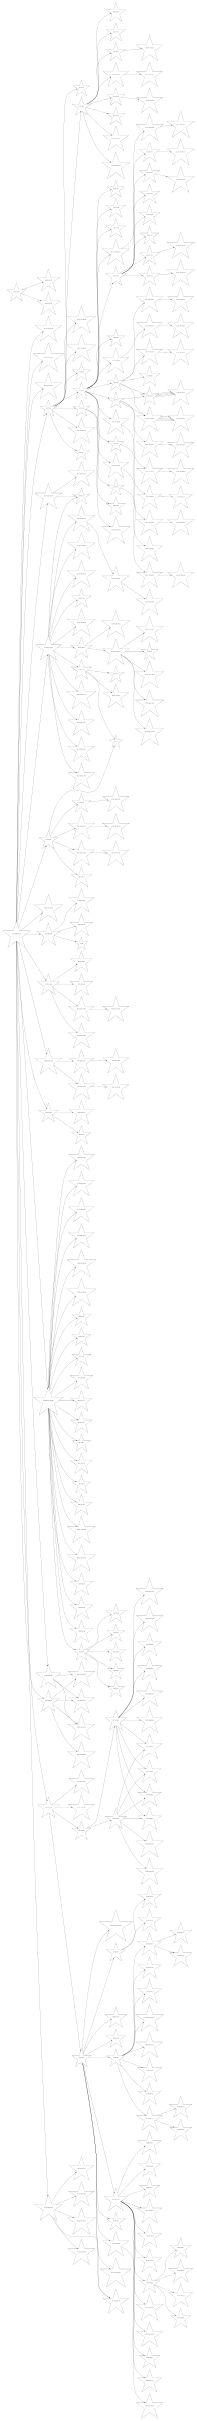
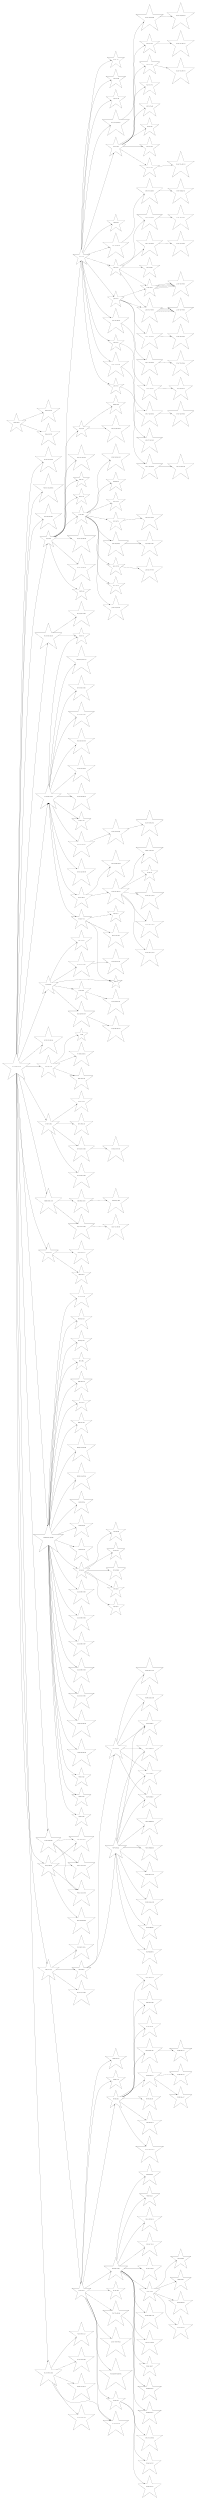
  digraph {
    fontname="EB Garamond"
    rankdir=LR
    node [fontname="EB Garamond" shape=star]
    edge [fontname="EB Garamond"]
    "EF-00-3028090-010"
    "9E130-1120-3A2D"
    "9E130-1140-2A30KC"
    "EC20-3304-00-002"
    "EF30-7000"
    "EF34-2000C"
    "S-EF30-3210-00-024"
    "TOOL BOX-XS"
    "Y-7130-F-40SA"
    "Y-8000-SN03-1300"
    "Y-BA06-0906"
    "Y-BIEFB1213-300900"
    "Y-CEEF30-C2100"
    "Y-CEEF30-CS2100"
    "Y-EF30-N2820"
    "Y-EF30-NS28202"
    "Y-EF34-C7303"
    "Y-LU00-PU04-6XS"
    "9MA07-686"
    "EF30-7100"
    "EF30-7300"
    "EU34-5111-00-001"
    "I640-7317"
    "JA30-7116"
    "JA30-7400A"
    "S-EF30-7250-00-002"
    "S-EF30-7500-00-003"
    "9HT26"
    "EF24-2307-00-003"
    "EF34-2306G"
    "EU30-4089-00-007"
    "JA30-1110A-1"
    "9BF01-0G03-03"
    "9HT28"
    "9S-TOOL BOX-4"
    "9BZ01-SN90A"
    "9Z713-SN34-01"
    "EF30-4015-00-003"
    "EF30-4509-00-004"
    "8000-SN03-1300"
    "C834-7111-00-003"
    "9BA06-0D08-A1"
    "9BF03-0G69"
    "95M20-0420"
    "95M20-0450"
    "95M20-0500"
    n47 [label="9A-2X25X2206"]
    "9BF19-JH-135"
    "9BF19-JH-215"
    "9BI01-20L1"
    "9BI03-S004-02"
    "9BI04-0G08"
    "9BK01-0118-6"
    "9BN03-0G16-W088"
    "9BN03-0G16-W094"
    "9I-10X25X2214"
    "9I-10X25X2364"
    "9I-10X25X2764"
    "EF34-2300"
    "JA30-2108-00-003"
    "JA30-2108-00-006"
    "JA30-2108-00-007"
    "JA30-2108-00-010"
+   "JA30-2113-00-001"
    "S-TB30-2100-00-004"
    "S-TB30-2200-00-003"
    n67 [label="9S-E620-1302-XL-A5"]
    "EF30-1501-00-001"
    "EF30-3202-00-005"
    "EF30-5511"
    "EU30-3201-00-003"
    "EU30-5101-00-007"
    "GH34-3315-00-001"
    "S-EF30-3300-00-011"
    "S-EF30-7114"
    "S-EF34-3240-00-003"
    "Y-EF30-5201C"
    "Y-M634-7112"
    "EF30-3321-00-026"
    "I630-3108-00-025"
    "VO-LS14141 G001"
    "VO-LS14141 G002"
    "XS3B-30X28X2640"
    "9EC00-B7.5HP-4"
    "9EP90-X030"
    "EF30-7157-00-002"
    "EF34-C7303"
    "9LU00-A030-P005"
    "9LU00-PU04-6-2"
    "9LU07-AO30-004"
    "9LU24-AO30-001"
    "9M630-1150-24V-A"
    "91300-0980"
    "EF30-7104-00-002"
    "EF30-7120"
    "EF34-7101-00-007"
    "JA30-7110"
    "JA30-7130"
    "JA30-7131-00-004"
    "JA30-7140"
    "Q130-7155"
    "RA30-7102B"
    "RA30-7151B"
    "RA34-7103-00-005"
    "RA34-7150A"
    "98M65-0800"
    "S-EF30-7300-00-002"
    "9MB22-0035"
    "EF30-7117A"
    "EF30-7407A"
    "EI30-7403-00-003"
    "JA30-2117B"
    "JA30-7405B"
    "JA30-7413-00-001"
    "S-JA30-7400-00-003"
    "EF30-7104-0Z-001"
    "EF34-7115-00-001"
    "JA30-1100B-1"
    "JA30-7125B"
    "JA30-7127-00-001"
    "JA30-7182-00-002"
    "RA34-7101K-B2"
    "EF30-7181-00-001"
    "EF34-7121-00-004"
    "EF34-7122-00-004"
    "JA30-7131-0F-001"
    "EF34-7123-00-002"
    "RA34-7103-0B-002"
    "9EL02-5310"
    "RA34-7133A"
    "RA34-7134A"
    "RA34-7135A"
    "RA34-7136A"
    "RA34-7137A"
    "S-EF30-7146B"
    "EF30-7104KD-A0"
    n137 [label="EF34-7115-6F-001"]
    "JA30-7125-0F-001"
    "JA30-7127-0F-001"
    "JA30-7182-0F-001"
    "EF34-7101K-A0"
    "EF30-7181-0F-001"
    "EF34-7121-0F-004"
    "EF34-7122-0F-004"
    "JA34-7123-0K-003"
    "RA34-7103-0K-003"
-   "RA34-7133-0F-001"
    "RA34-7134-0F-001"
    "RA34-7135-0F-001"
    "RA34-7136-0F-001"
    "EF30-7407-0F-001"
    "EI30-7403-0F-001"
    "JA30-2117-0F-001"
    "EF24-2307-0F-001"
    "EF34-2306-0F-001"
    "EU30-4089-0F-002"
    "EF30-4015-0F-001"
    "8000-SN03-1300F"
    "C834-7111-0F-003"
    "EF30-2308"
    "EF30-2310"
    "RA30-2304B"
    "RA30-2309"
    "TC30-2302B"
    "EF30-5101-0Z-003"
    "EU34-3211-00-001"
    "S-EF30-5200-00-004"
    "EF30-5515"
    "M634-7112-696T"
    "RA30-5101KD-A0"
    "9HT01-50"
    "9LU07-3301-35-001"
    "9LU07-5262-35-001"
    "9LU07-5262-37-001"
    "9M630-1150-24V-5"
    "9EP90-2K01A"
    "9EP90-2K01C"
    "9EA00-7.5HP-55N4-1"
    "9ED12-DB9P-4IN250A"
    "9EG04-24P1"
    "9EJ00-0160-60"
    "9EN00-1212"
    "9EP00-2004"
    "9S-XK00-C0003"
    "9T130-7200"
    "EF34-7124-00-006"
    "9EL08-ZB4BD2"
    "9EL09-ZB4BA3"
    "9EL09-ZB4BA5"
    "9EL09-ZB4BC4"
    "9EL09-ZB4BS54"
    "9EL09-ZB4BZ101"
    "9EL09-ZB4BZ103"
    "9EL09-ZB4BZ104"
    "9EP90-2K01A-07A"
    "9EP90-2K01A-07B"
    "9EP90-2K01C-07A"
    "9EP90-2K01C-07B"
    "9EG04-24P1-07"
    "9EG04-24P1-09"
    "9EG04-24P2"
    "9EG04-24P2-07"
    "9EG04-24P2-09"
    "9EP00-2004-03A1"
    "9EP00-2004-03B"
    "9EP00-2004-04"
    "9EP00-2004-CPU"
    "9EP00-2004-I/O"
    "9EP90-2004-05"
    "9EP90-2004-07A"
    "9EP90-2004-07B-01"
    "9EB00-1268V"
    "9ED80-K2005-6"
    "9ED80-X2001-7"
    "9EJ00-0080-60"
    "9EK00-6AL-I"
    "9EL01-3P32A-LS"
    "9EL10-AC1-25A"
    "9EL10-AC1-25B"
    "9EP00-2026B"
    "9EP00-MDR-40-24"
    "JA30-7119-00-002"
    "EF34-7124-0F-002"
    "9EP00-2004-01"
-   "9EP02-2004-06"
    "9EP00-2004-02"
    "9EP02-2004-07"
    "9EB00-1220-1"
    "9EP00-2026B-01"
    "9EP00-2026B-02"
    "9EP02-2026B"
    "EF-00-3028090-010" -> "9E130-1120-3A2D"
    "EF-00-3028090-010" -> "9E130-1140-2A30KC"
    "EF-00-3028090-010" -> "EC20-3304-00-002"
    "EF-00-3028090-010" -> "EF30-7000"
    "EF-00-3028090-010" -> "EF34-2000C"
    "EF-00-3028090-010" -> "S-EF30-3210-00-024"
    "EF-00-3028090-010" -> "TOOL BOX-XS"
    "EF-00-3028090-010" -> "Y-7130-F-40SA"
    "EF-00-3028090-010" -> "Y-8000-SN03-1300"
    "EF-00-3028090-010" -> "Y-BA06-0906"
    "EF-00-3028090-010" -> "Y-BIEFB1213-300900"
    "EF-00-3028090-010" -> "Y-CEEF30-C2100"
    "EF-00-3028090-010" -> "Y-CEEF30-CS2100"
    "EF-00-3028090-010" -> "Y-EF30-N2820"
    "EF-00-3028090-010" -> "Y-EF30-NS28202"
    "EF-00-3028090-010" -> "Y-EF34-C7303"
    "EF-00-3028090-010" -> "Y-LU00-PU04-6XS"
    "EF30-7000" -> "9MA07-686"
    "EF30-7000" -> "EF30-7100"
    "EF30-7000" -> "EF30-7300"
    "EF30-7000" -> "EU34-5111-00-001"
    "EF30-7000" -> "I640-7317"
    "EF30-7000" -> "JA30-7116"
    "EF30-7000" -> "JA30-7400A"
    "EF30-7000" -> "S-EF30-7250-00-002"
    "EF30-7000" -> "S-EF30-7500-00-003"
    "EF34-2000C" -> "9HT26"
    "EF34-2000C" -> "EF24-2307-00-003"
    "EF34-2000C" -> "EF34-2306G"
    "EF34-2000C" -> "EU30-4089-00-007"
    "EF34-2000C" -> "JA30-1110A-1"
    "TOOL BOX-XS" -> "9BF01-0G03-03"
    "TOOL BOX-XS" -> "9HT28"
    "TOOL BOX-XS" -> "9S-TOOL BOX-4"
    "Y-7130-F-40SA" -> "9BZ01-SN90A"
    "Y-7130-F-40SA" -> "9Z713-SN34-01"
    "Y-7130-F-40SA" -> "EF30-4015-00-003"
    "Y-7130-F-40SA" -> "EF30-4509-00-004"
    "Y-8000-SN03-1300" -> "8000-SN03-1300"
    "Y-8000-SN03-1300" -> "C834-7111-00-003"
    "Y-BA06-0906" -> "9BA06-0D08-A1"
    "Y-BA06-0906" -> "9BF03-0G69"
    "Y-BIEFB1213-300900" -> "95M20-0420"
    "Y-BIEFB1213-300900" -> "95M20-0450"
    "Y-BIEFB1213-300900" -> "95M20-0500"
    "Y-BIEFB1213-300900" -> n47
    "Y-BIEFB1213-300900" -> "9BF19-JH-135"
    "Y-BIEFB1213-300900" -> "9BF19-JH-215"
    "Y-BIEFB1213-300900" -> "9BI01-20L1"
    "Y-BIEFB1213-300900" -> "9BI03-S004-02"
    "Y-BIEFB1213-300900" -> "9BI04-0G08"
    "Y-BIEFB1213-300900" -> "9BK01-0118-6"
    "Y-BIEFB1213-300900" -> "9BN03-0G16-W088"
    "Y-BIEFB1213-300900" -> "9BN03-0G16-W094"
    "Y-BIEFB1213-300900" -> "9I-10X25X2214"
    "Y-BIEFB1213-300900" -> "9I-10X25X2364"
    "Y-BIEFB1213-300900" -> "9I-10X25X2764"
    "Y-BIEFB1213-300900" -> "EF34-2300"
    "Y-BIEFB1213-300900" -> "JA30-2108-00-003"
    "Y-BIEFB1213-300900" -> "JA30-2108-00-006"
    "Y-BIEFB1213-300900" -> "JA30-2108-00-007"
    "Y-BIEFB1213-300900" -> "JA30-2108-00-010"
+   "Y-BIEFB1213-300900" -> "JA30-2113-00-001"
    "Y-BIEFB1213-300900" -> "S-TB30-2100-00-004"
    "Y-BIEFB1213-300900" -> "S-TB30-2200-00-003"
    "Y-CEEF30-C2100" -> n67
    "Y-CEEF30-C2100" -> "EF30-1501-00-001"
    "Y-CEEF30-C2100" -> "EF30-3202-00-005"
    "Y-CEEF30-C2100" -> "EF30-5511"
    "Y-CEEF30-C2100" -> "EU30-3201-00-003"
    "Y-CEEF30-C2100" -> "EU30-5101-00-007"
    "Y-CEEF30-C2100" -> "GH34-3315-00-001"
    "Y-CEEF30-C2100" -> "S-EF30-3300-00-011"
    "Y-CEEF30-C2100" -> "S-EF30-7114"
    "Y-CEEF30-C2100" -> "S-EF34-3240-00-003"
    "Y-CEEF30-C2100" -> "Y-EF30-5201C"
    "Y-CEEF30-C2100" -> "Y-M634-7112"
    "Y-CEEF30-CS2100" -> "EF30-5511"
    "Y-CEEF30-CS2100" -> "EF30-3321-00-026"
    "Y-EF30-N2820" -> "I630-3108-00-025"
    "Y-EF30-N2820" -> "VO-LS14141 G001"
    "Y-EF30-N2820" -> "VO-LS14141 G002"
    "Y-EF30-N2820" -> "XS3B-30X28X2640"
    "Y-EF30-NS28202" -> "I630-3108-00-025"
    "Y-EF30-NS28202" -> "VO-LS14141 G001"
    "Y-EF30-NS28202" -> "VO-LS14141 G002"
    "Y-EF34-C7303" -> "9EC00-B7.5HP-4"
    "Y-EF34-C7303" -> "9EP90-X030"
    "Y-EF34-C7303" -> "EF30-7157-00-002"
    "Y-EF34-C7303" -> "EF34-C7303"
    "Y-LU00-PU04-6XS" -> "9LU00-A030-P005"
    "Y-LU00-PU04-6XS" -> "9LU00-PU04-6-2"
    "Y-LU00-PU04-6XS" -> "9LU07-AO30-004"
    "Y-LU00-PU04-6XS" -> "9LU24-AO30-001"
    "Y-LU00-PU04-6XS" -> "9M630-1150-24V-A"
    "EF30-7100" -> "91300-0980"
    "EF30-7100" -> "EF30-7104-00-002"
    "EF30-7100" -> "EF30-7120"
    "EF30-7100" -> "EF34-7101-00-007"
    "EF30-7100" -> "JA30-7110"
    "EF30-7100" -> "JA30-7130"
    "EF30-7100" -> "JA30-7131-00-004"
    "EF30-7100" -> "JA30-7140"
    "EF30-7100" -> "Q130-7155"
    "EF30-7100" -> "RA30-7102B"
    "EF30-7100" -> "RA30-7151B"
    "EF30-7100" -> "RA34-7103-00-005"
    "EF30-7100" -> "RA34-7150A"
    "EF30-7300" -> "98M65-0800"
    "EF30-7300" -> "S-EF30-7300-00-002"
    "JA30-7400A" -> "9MB22-0035"
    "JA30-7400A" -> "EF30-7117A"
    "JA30-7400A" -> "EF30-7407A"
    "JA30-7400A" -> "EI30-7403-00-003"
    "JA30-7400A" -> "JA30-2117B"
    "JA30-7400A" -> "JA30-7405B"
    "JA30-7400A" -> "JA30-7413-00-001"
    "JA30-7400A" -> "S-JA30-7400-00-003"
    "EF24-2307-00-003" -> "EF24-2307-0F-001"
    "EF34-2306G" -> "EF34-2306-0F-001"
    "EU30-4089-00-007" -> "EU30-4089-0F-002"
    "EF30-4015-00-003" -> "EF30-4015-0F-001"
    "8000-SN03-1300" -> "8000-SN03-1300F"
    "C834-7111-00-003" -> "C834-7111-0F-003"
    "EF34-2300" -> "EF30-2308"
    "EF34-2300" -> "EF30-2310"
    "EF34-2300" -> "RA30-2304B"
    "EF34-2300" -> "RA30-2309"
    "EF34-2300" -> "TC30-2302B"
    "EU30-5101-00-007" -> "EF30-5101-0Z-003"
    "Y-EF30-5201C" -> "EU34-3211-00-001"
    "Y-EF30-5201C" -> "S-EF30-5200-00-004"
    "Y-M634-7112" -> "9HT26"
    "Y-M634-7112" -> "EF30-5515"
    "Y-M634-7112" -> "M634-7112-696T"
    "9EP90-X030" -> "9EP90-2K01A"
    "9EP90-X030" -> "9EP90-2K01C"
    "EF34-C7303" -> "9LU24-AO30-001"
    "EF34-C7303" -> "9EA00-7.5HP-55N4-1"
    "EF34-C7303" -> "9ED12-DB9P-4IN250A"
    "EF34-C7303" -> "9EG04-24P1"
    "EF34-C7303" -> "9EJ00-0160-60"
    "EF34-C7303" -> "9EN00-1212"
    "EF34-C7303" -> "9EP00-2004"
    "EF34-C7303" -> "9S-XK00-C0003"
    "EF34-C7303" -> "9T130-7200"
    "EF34-C7303" -> "EF34-7124-00-006"
    "EF30-7104-00-002" -> "EF30-7104-0Z-001"
    "EF30-7120" -> "EF34-7115-00-001"
    "EF30-7120" -> "JA30-1100B-1"
    "EF30-7120" -> "JA30-7125B"
    "EF30-7120" -> "JA30-7127-00-001"
    "EF30-7120" -> "JA30-7182-00-002"
    "EF34-7101-00-007" -> "RA34-7101K-B2"
    "JA30-7110" -> "JA30-7125B"
    "JA30-7110" -> "JA30-7127-00-001"
    "JA30-7110" -> "EF30-7181-00-001"
    "JA30-7110" -> "EF34-7121-00-004"
    "JA30-7130" -> "EF34-7122-00-004"
    "JA30-7131-00-004" -> "JA30-7131-0F-001"
    "JA30-7140" -> "EF34-7123-00-002"
    "RA34-7103-00-005" -> "RA34-7103-0B-002"
    "RA34-7150A" -> "9EL02-5310"
    "RA34-7150A" -> "RA34-7133A"
    "RA34-7150A" -> "RA34-7134A"
    "RA34-7150A" -> "RA34-7135A"
    "RA34-7150A" -> "RA34-7136A"
    "RA34-7150A" -> "RA34-7137A"
    "RA34-7150A" -> "S-EF30-7146B"
    "EF30-7407A" -> "EF30-7407-0F-001"
    "EI30-7403-00-003" -> "EI30-7403-0F-001"
    "JA30-2117B" -> "JA30-2117-0F-001"
    "EF30-7104-0Z-001" -> "EF30-7104KD-A0"
    "EF34-7115-00-001" -> n137
    "JA30-7125B" -> "JA30-7125-0F-001"
    "JA30-7125B" -> "JA30-7125-0F-001"
    "JA30-7125B" -> "JA30-7125-0F-001"
    "JA30-7125B" -> "JA30-7125-0F-001"
    "JA30-7127-00-001" -> "JA30-7127-0F-001"
    "JA30-7127-00-001" -> "JA30-7127-0F-001"
    "JA30-7127-00-001" -> "JA30-7127-0F-001"
    "JA30-7127-00-001" -> "JA30-7127-0F-001"
    "JA30-7182-00-002" -> "JA30-7182-0F-001"
    "RA34-7101K-B2" -> "EF34-7101K-A0"
    "EF30-7181-00-001" -> "EF30-7181-0F-001"
    "EF34-7121-00-004" -> "EF34-7121-0F-004"
    "EF34-7122-00-004" -> "EF34-7122-0F-004"
    "EF34-7123-00-002" -> "JA34-7123-0K-003"
    "RA34-7103-0B-002" -> "RA34-7103-0K-003"
-   "RA34-7133A" -> "RA34-7133-0F-001"
    "RA34-7134A" -> "RA34-7134-0F-001"
    "RA34-7135A" -> "RA34-7135-0F-001"
    "RA34-7136A" -> "RA34-7136-0F-001"
    "EF30-5101-0Z-003" -> "RA30-5101KD-A0"
    "EU34-3211-00-001" -> "9HT01-50"
    "EU34-3211-00-001" -> "9LU07-3301-35-001"
    "EU34-3211-00-001" -> "9LU07-5262-35-001"
    "EU34-3211-00-001" -> "9LU07-5262-37-001"
    "EU34-3211-00-001" -> "9M630-1150-24V-5"
    "9EP90-2K01A" -> "9EL08-ZB4BD2"
    "9EP90-2K01A" -> "9EL09-ZB4BA3"
    "9EP90-2K01A" -> "9EL09-ZB4BA5"
    "9EP90-2K01A" -> "9EL09-ZB4BC4"
    "9EP90-2K01A" -> "9EL09-ZB4BS54"
    "9EP90-2K01A" -> "9EL09-ZB4BZ101"
    "9EP90-2K01A" -> "9EL09-ZB4BZ103"
    "9EP90-2K01A" -> "9EL09-ZB4BZ104"
    "9EP90-2K01A" -> "9EP90-2K01A-07A"
    "9EP90-2K01A" -> "9EP90-2K01A-07B"
    "9EP90-2K01C" -> "9EL09-ZB4BA3"
    "9EP90-2K01C" -> "9EL09-ZB4BA5"
    "9EP90-2K01C" -> "9EL09-ZB4BC4"
    "9EP90-2K01C" -> "9EL09-ZB4BZ101"
    "9EP90-2K01C" -> "9EP90-2K01C-07A"
    "9EP90-2K01C" -> "9EP90-2K01C-07B"
    "9EG04-24P1" -> "9EG04-24P1-07"
    "9EG04-24P1" -> "9EG04-24P1-09"
    "9EP00-2004" -> "9EP00-2004-03A1"
    "9EP00-2004" -> "9EP00-2004-03B"
    "9EP00-2004" -> "9EP00-2004-04"
    "9EP00-2004" -> "9EP00-2004-CPU"
    "9EP00-2004" -> "9EP00-2004-I/O"
    "9EP00-2004" -> "9EP90-2004-05"
    "9EP00-2004" -> "9EP90-2004-07A"
    "9EP00-2004" -> "9EP90-2004-07B-01"
    "9S-XK00-C0003" -> "9EB00-1268V"
    "9S-XK00-C0003" -> "9ED80-K2005-6"
    "9S-XK00-C0003" -> "9ED80-X2001-7"
    "9S-XK00-C0003" -> "9EJ00-0080-60"
    "9S-XK00-C0003" -> "9EK00-6AL-I"
    "9S-XK00-C0003" -> "9EL01-3P32A-LS"
    "9S-XK00-C0003" -> "9EL10-AC1-25A"
    "9S-XK00-C0003" -> "9EL10-AC1-25B"
    "9S-XK00-C0003" -> "9EP00-2026B"
    "9S-XK00-C0003" -> "9EP00-MDR-40-24"
    "9S-XK00-C0003" -> "JA30-7119-00-002"
    "EF34-7124-00-006" -> "EF34-7124-0F-002"
    "9EG04-24P2" -> "9EG04-24P2-07"
    "9EG04-24P2" -> "9EG04-24P2-09"
    "9EP00-2004-CPU" -> "9EP00-2004-01"
-   "9EP00-2004-CPU" -> "9EP02-2004-06"
    "9EP00-2004-I/O" -> "9EP00-2004-02"
    "9EP00-2004-I/O" -> "9EP02-2004-07"
    "9EP00-2026B" -> "9EB00-1220-1"
    "9EP00-2026B" -> "9EP00-2026B-01"
    "9EP00-2026B" -> "9EP00-2026B-02"
    "9EP00-2026B" -> "9EP02-2026B"
  }
